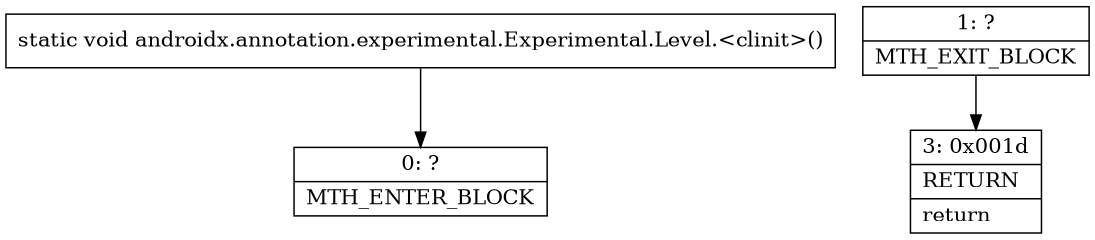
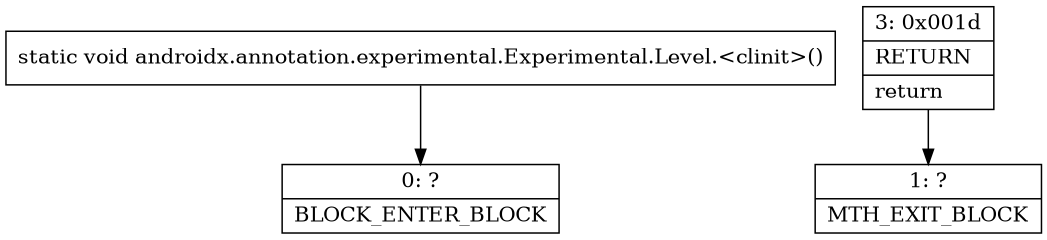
  digraph {
    node [shape=record]
-   n1 [label="{0\:\ ?|MTH_ENTER_BLOCK\l}"]
+   n1 [label="{0\:\ ?|BLOCK_ENTER_BLOCK\l}"]
    n2 [label="{3\:\ 0x001d|RETURN\l|return\l}"]
    n3 [label="{1\:\ ?|MTH_EXIT_BLOCK\l}"]
    n4 [label="{static void androidx.annotation.experimental.Experimental.Level.\<clinit\>() }"]
-   n3 -> n2
+   n2 -> n3
    n4 -> n1
  }
